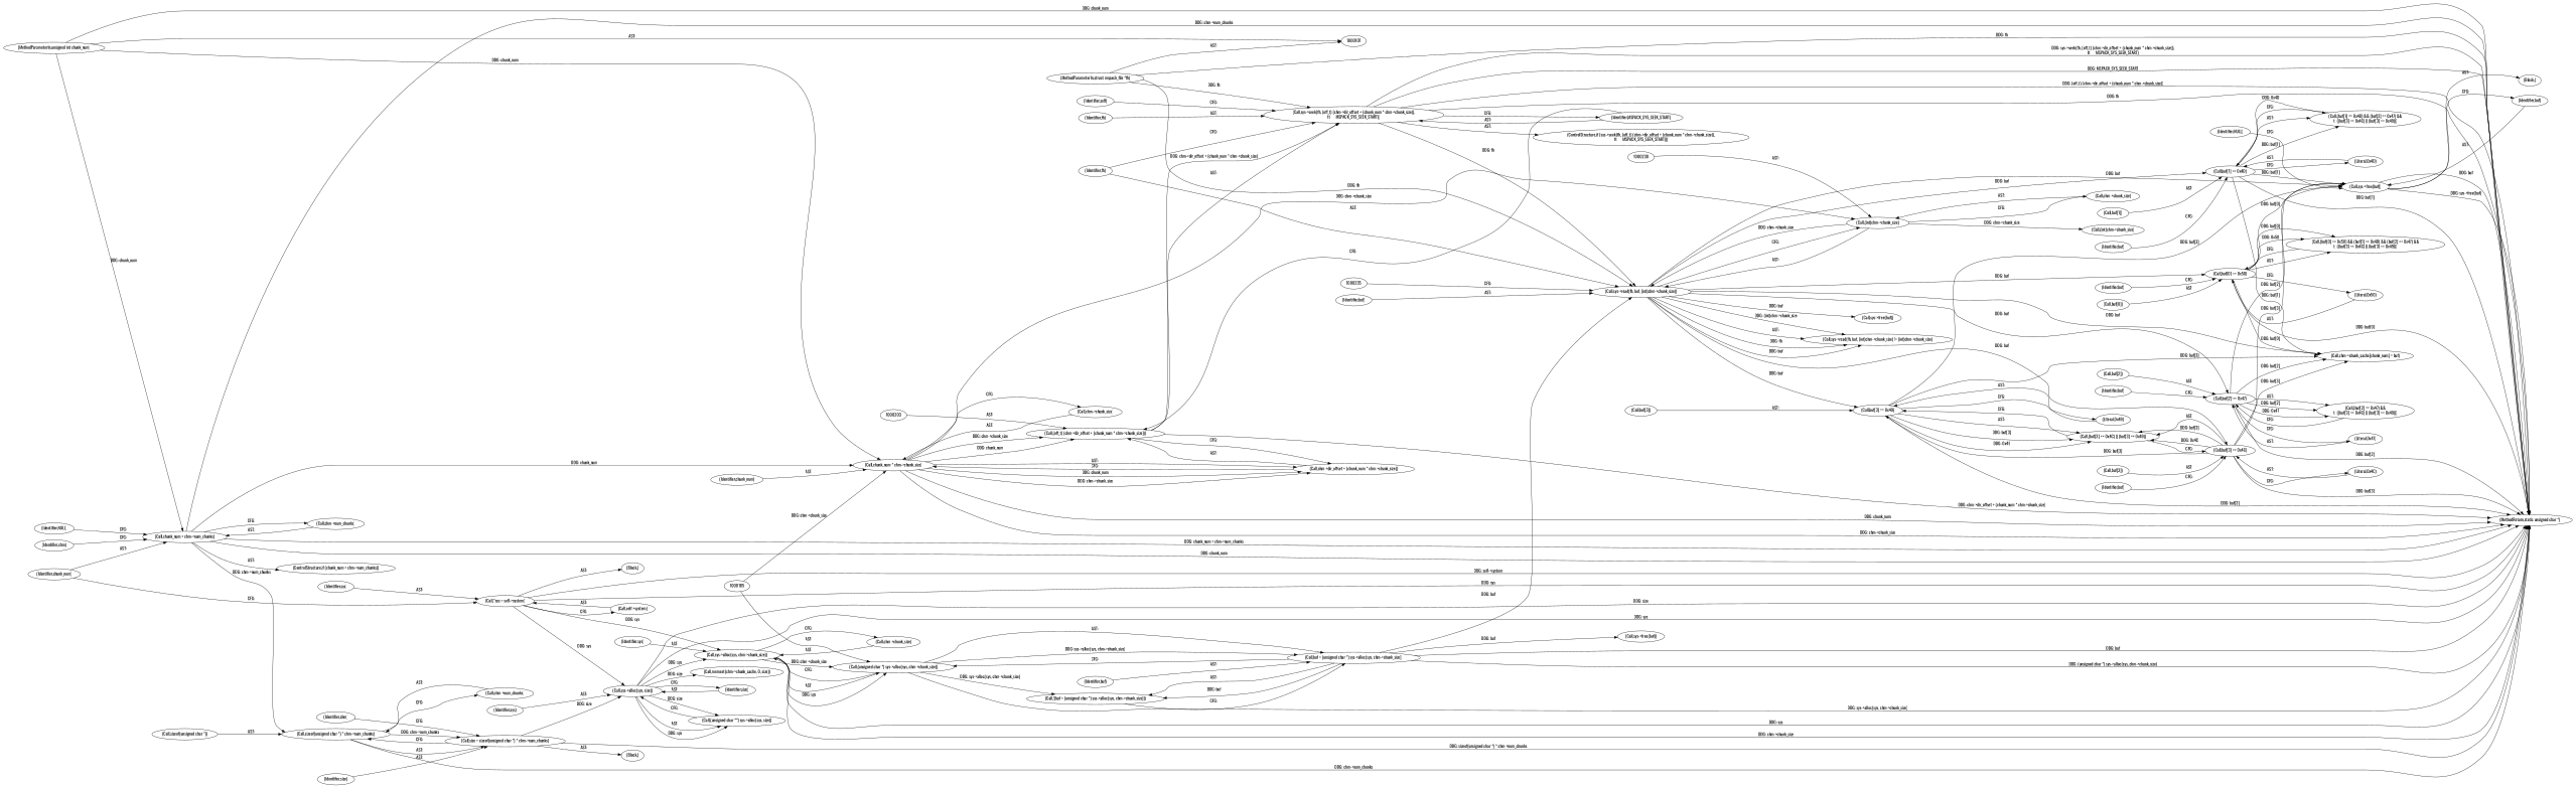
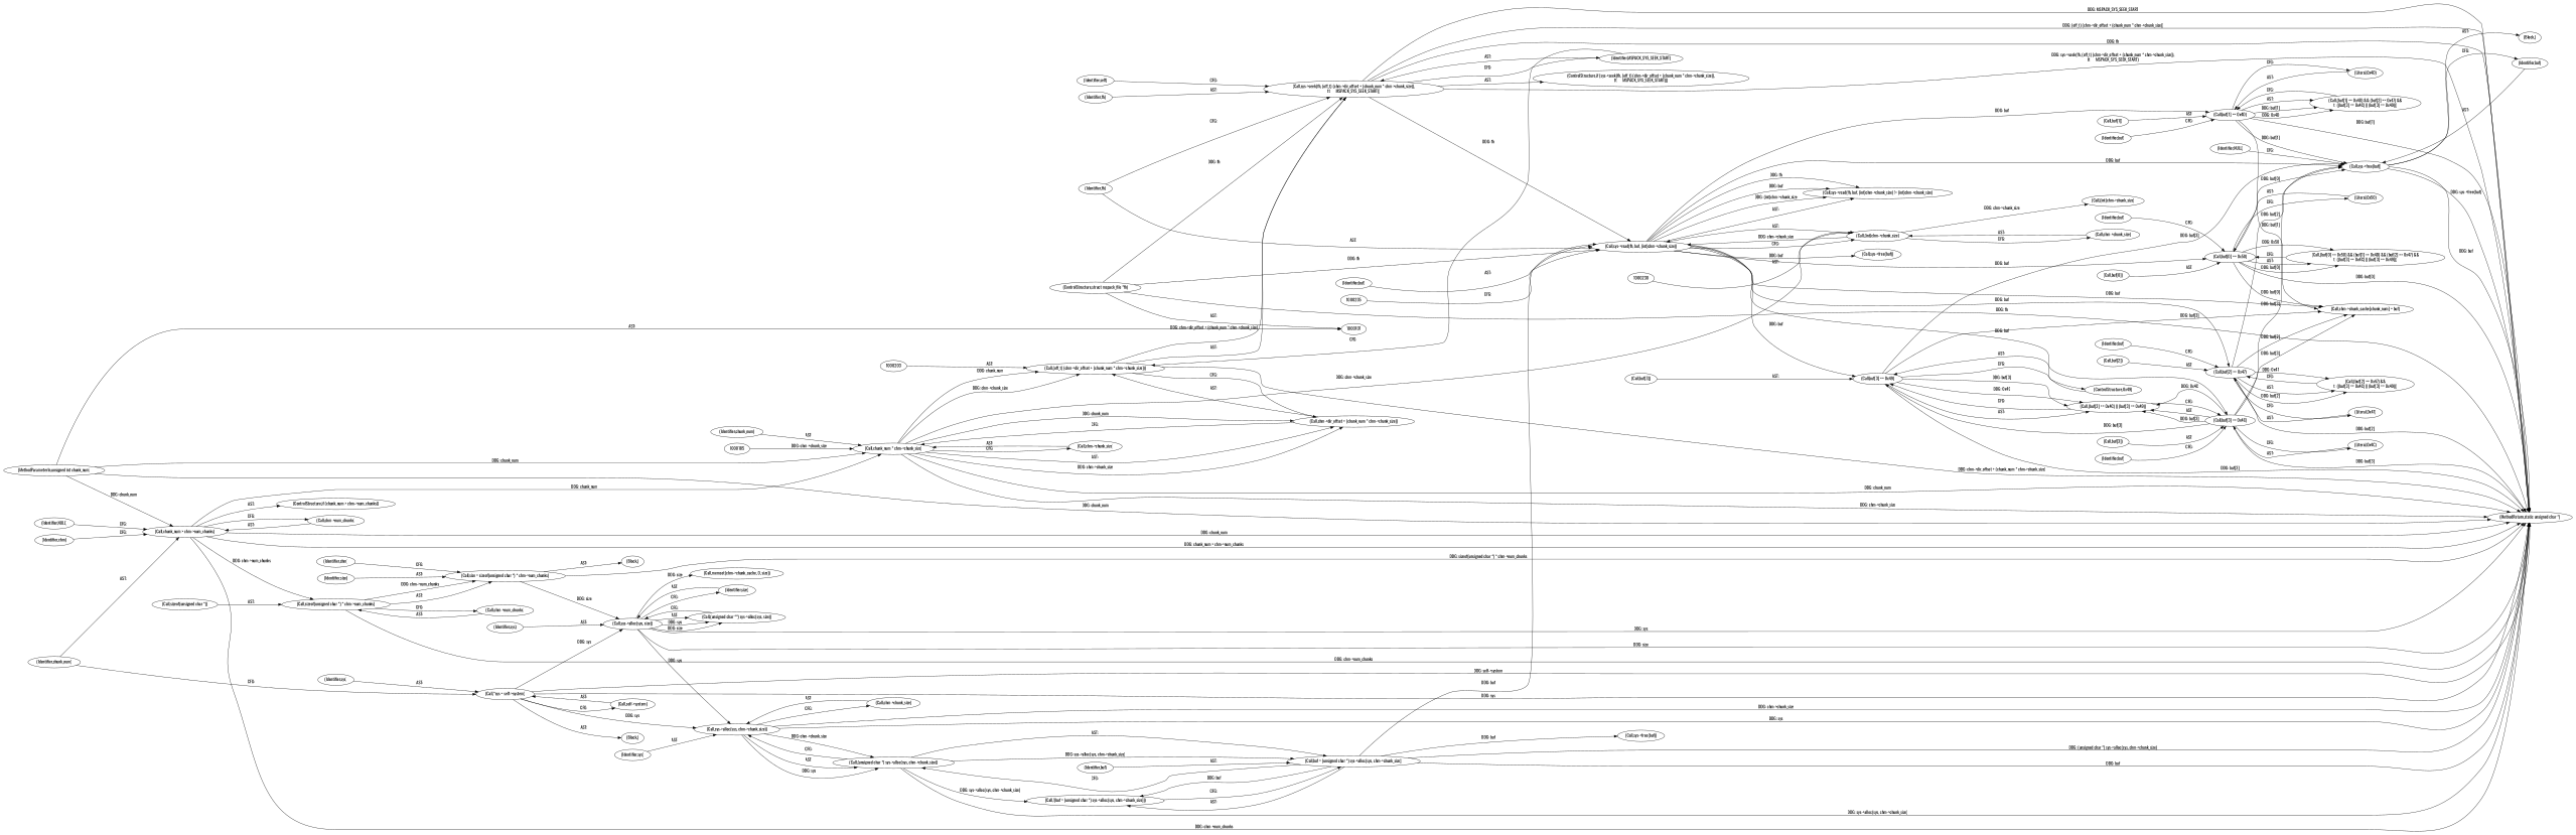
  digraph {
    fontname=Oswald
    rankdir=LR
    node [fontname=Oswald]
    edge [fontname=Oswald]
    n1 [label="(Call,sys->free(buf))"]
    n2 [label="(Identifier,buf)"]
    n3 [label="(Block,)"]
    n4 [label="(MethodReturn,static unsigned char *)"]
    n5 [label="(Call,buf[1] == 0x4D)"]
    n6 [label="(Call,(buf[1] == 0x4D) && (buf[2] == 0x47) &&\n\t  ((buf[3] == 0x4C) || (buf[3] == 0x49)))"]
    n7 [label="(Literal,0x4D)"]
    n8 [label="(Call,chm->chunk_cache[chunk_num] = buf)"]
    n9 [label="(Call,sys->read(fh, buf, (int)chm->chunk_size))"]
    n10 [label="(Call,(int)chm->chunk_size)"]
    n11 [label="(Call,buf[0] == 0x50)"]
    n12 [label="(Call,buf[2] == 0x47)"]
    n13 [label="(Call,buf[3] == 0x49)"]
    n14 [label="(Call,buf[3] == 0x4C)"]
    n15 [label="(Call,sys->free(buf))"]
    n16 [label="(Call,sys->read(fh, buf, (int)chm->chunk_size) != (int)chm->chunk_size)"]
    n17 [label="(Call,(int)chm->chunk_size)"]
    n18 [label="(Call,chm->chunk_size)"]
    n19 [label="(Literal,0x50)"]
    n20 [label="(Call,(buf[0] == 0x50) && (buf[1] == 0x4D) && (buf[2] == 0x47) &&\n\t  ((buf[3] == 0x4C) || (buf[3] == 0x49)))"]
    n21 [label="(Literal,0x47)"]
    n22 [label="(Call,(buf[2] == 0x47) &&\n\t  ((buf[3] == 0x4C) || (buf[3] == 0x49)))"]
    n23 [label="(Call,(buf[3] == 0x4C) || (buf[3] == 0x49))"]
-   n24 [label="(Literal,0x49)"]
+   n24 [label="(ControlStructure,0x49)"]
    n25 [label="(Literal,0x4C)"]
    n26 [label="(Call,sys->seek(fh, (off_t) (chm->dir_offset + (chunk_num * chm->chunk_size)),\n\t\t      MSPACK_SYS_SEEK_START))"]
    n27 [label="(Identifier,MSPACK_SYS_SEEK_START)"]
    n28 [label="(ControlStructure,if (sys->seek(fh, (off_t) (chm->dir_offset + (chunk_num * chm->chunk_size)),\n\t\t      MSPACK_SYS_SEEK_START)))"]
    n29 [label="(Call,(off_t) (chm->dir_offset + (chunk_num * chm->chunk_size)))"]
-   n30 [label="(MethodParameterIn,struct mspack_file *fh)"]
+   n30 [label="(ControlStructure,struct mspack_file *fh)"]
    1000107
    n32 [label="(Call,chm->dir_offset + (chunk_num * chm->chunk_size))"]
    n33 [label="(Call,chunk_num * chm->chunk_size)"]
    n34 [label="(Call,chm->chunk_size)"]
    n35 [label="(Call,chunk_num > chm->num_chunks)"]
    n36 [label="(Call,sizeof(unsigned char *) * chm->num_chunks)"]
    n37 [label="(ControlStructure,if (chunk_num > chm->num_chunks))"]
    n38 [label="(Call,chm->num_chunks)"]
    n39 [label="(Call,size = sizeof(unsigned char *) * chm->num_chunks)"]
    n40 [label="(Call,chm->num_chunks)"]
    n41 [label="(MethodParameterIn,unsigned int chunk_num)"]
    n42 [label="(Call,sys->alloc(sys, chm->chunk_size))"]
    n43 [label="(Call,(unsigned char *) sys->alloc(sys, chm->chunk_size))"]
    n44 [label="(Call,chm->chunk_size)"]
    n45 [label="(Call,buf = (unsigned char *) sys->alloc(sys, chm->chunk_size))"]
    n46 [label="(Call,!(buf = (unsigned char *) sys->alloc(sys, chm->chunk_size)))"]
    n47 [label="(Call,sys->alloc(sys, size))"]
    n48 [label="(Call,(unsigned char **) sys->alloc(sys, size))"]
    n49 [label="(Call,memset(chm->chunk_cache, 0, size))"]
    n50 [label="(Identifier,size)"]
    n51 [label="(Call,*sys = self->system)"]
    n52 [label="(Block,)"]
    n53 [label="(Call,self->system)"]
    n54 [label="(Block,)"]
    n55 [label="(Call,sys->free(buf))"]
    n56 [label="(Identifier,fh)"]
    n57 [label="(Identifier,buf)"]
    n58 [label="(Identifier,buf)"]
    n59 [label="(Call,sizeof(unsigned char *))"]
    n60 [label="(Identifier,fh)"]
    n61 [label="(Identifier,self)"]
    n62 [label="(Call,buf[0])"]
    n63 [label="(Identifier,chunk_num)"]
    n64 [label="(Call,buf[3])"]
    n65 [label="(Identifier,sys)"]
    n66 [label="(Identifier,buf)"]
    n67 [label="(Call,buf[1])"]
    n68 [label="(Identifier,chunk_num)"]
    n69 [label="(Identifier,sys)"]
    n70 [label="(Call,buf[2])"]
    n71 [label="(Identifier,chm)"]
    n72 [label="(Call,buf[3])"]
    n73 [label="(Identifier,buf)"]
    n74 [label="(Identifier,NULL)"]
    n75 [label="(Identifier,NULL)"]
    n76 [label="(Identifier,sys)"]
    n77 [label="(Identifier,buf)"]
    n78 [label="(Identifier,size)"]
    n79 [label="(Identifier,chm)"]
    n80 [label="(Identifier,buf)"]
    1000235
    1000203
    1000185
    1000230
    n1 -> n2 [label="CFG: "]
    n1 -> n3 [label="AST: "]
    n1 -> n4 [label="DDG: sys->free(buf)"]
    n1 -> n4 [label="DDG: buf"]
    n2 -> n1 [label="AST: "]
    n5 -> n1 [label="DDG: buf[1]"]
    n5 -> n4 [label="DDG: buf[1]"]
    n5 -> n6 [label="AST: "]
    n5 -> n6 [label="DDG: buf[1]"]
    n5 -> n6 [label="DDG: 0x4D"]
    n5 -> n7 [label="CFG: "]
    n5 -> n8 [label="DDG: buf[1]"]
    n6 -> n5 [label="CFG: "]
    n7 -> n5 [label="AST: "]
    n9 -> n1 [label="DDG: buf"]
    n9 -> n5 [label="DDG: buf"]
    n9 -> n8 [label="DDG: buf"]
    n9 -> n10 [label="CFG: "]
    n9 -> n11 [label="DDG: buf"]
    n9 -> n12 [label="DDG: buf"]
    n9 -> n13 [label="DDG: buf"]
    n9 -> n14 [label="DDG: buf"]
    n9 -> n15 [label="DDG: buf"]
    n9 -> n16 [label="AST: "]
    n9 -> n16 [label="DDG: fh"]
    n9 -> n16 [label="DDG: buf"]
    n9 -> n16 [label="DDG: (int)chm->chunk_size"]
    n10 -> n9 [label="AST: "]
    n10 -> n9 [label="DDG: chm->chunk_size"]
    n10 -> n17 [label="DDG: chm->chunk_size"]
    n10 -> n18 [label="CFG: "]
    n11 -> n1 [label="DDG: buf[0]"]
    n11 -> n4 [label="DDG: buf[0]"]
    n11 -> n8 [label="DDG: buf[0]"]
    n11 -> n19 [label="CFG: "]
    n11 -> n20 [label="AST: "]
    n11 -> n20 [label="DDG: buf[0]"]
    n11 -> n20 [label="DDG: 0x50"]
    n12 -> n1 [label="DDG: buf[2]"]
    n12 -> n4 [label="DDG: buf[2]"]
    n12 -> n8 [label="DDG: buf[2]"]
    n12 -> n21 [label="CFG: "]
    n12 -> n22 [label="AST: "]
    n12 -> n22 [label="DDG: buf[2]"]
    n12 -> n22 [label="DDG: 0x47"]
    n13 -> n1 [label="DDG: buf[3]"]
    n13 -> n4 [label="DDG: buf[3]"]
    n13 -> n8 [label="DDG: buf[3]"]
    n13 -> n23 [label="AST: "]
    n13 -> n23 [label="DDG: buf[3]"]
    n13 -> n23 [label="DDG: 0x49"]
    n13 -> n24 [label="CFG: "]
    n14 -> n1 [label="DDG: buf[3]"]
    n14 -> n4 [label="DDG: buf[3]"]
    n14 -> n8 [label="DDG: buf[3]"]
    n14 -> n13 [label="DDG: buf[3]"]
    n14 -> n23 [label="AST: "]
    n14 -> n23 [label="DDG: buf[3]"]
    n14 -> n23 [label="DDG: 0x4C"]
    n14 -> n25 [label="CFG: "]
    n18 -> n10 [label="AST: "]
    n19 -> n11 [label="AST: "]
    n20 -> n11 [label="CFG: "]
    n21 -> n12 [label="AST: "]
    n22 -> n12 [label="CFG: "]
    n23 -> n13 [label="CFG: "]
    n23 -> n14 [label="CFG: "]
    n24 -> n13 [label="AST: "]
    n25 -> n14 [label="AST: "]
    n26 -> n4 [label="DDG: fh"]
    n26 -> n4 [label="DDG: sys->seek(fh, (off_t) (chm->dir_offset + (chunk_num * chm->chunk_size)),\n\t\t      MSPACK_SYS_SEEK_START)"]
    n26 -> n4 [label="DDG: MSPACK_SYS_SEEK_START"]
    n26 -> n4 [label="DDG: (off_t) (chm->dir_offset + (chunk_num * chm->chunk_size))"]
    n26 -> n9 [label="DDG: fh"]
    n26 -> n27 [label="CFG: "]
    n26 -> n28 [label="AST: "]
    n27 -> n26 [label="AST: "]
    n27 -> n29 [label="CFG: "]
    n29 -> n4 [label="DDG: chm->dir_offset + (chunk_num * chm->chunk_size)"]
    n29 -> n26 [label="AST: "]
    n29 -> n26 [label="DDG: chm->dir_offset + (chunk_num * chm->chunk_size)"]
    n29 -> n32 [label="CFG: "]
    n30 -> n4 [label="DDG: fh"]
    n30 -> n9 [label="DDG: fh"]
    n30 -> n26 [label="DDG: fh"]
    n30 -> 1000107 [label="AST: "]
    n32 -> n29 [label="AST: "]
    n32 -> n33 [label="CFG: "]
    n33 -> n4 [label="DDG: chunk_num"]
    n33 -> n4 [label="DDG: chm->chunk_size"]
    n33 -> n10 [label="DDG: chm->chunk_size"]
    n33 -> n29 [label="DDG: chunk_num"]
    n33 -> n29 [label="DDG: chm->chunk_size"]
    n33 -> n32 [label="AST: "]
    n33 -> n32 [label="DDG: chunk_num"]
    n33 -> n32 [label="DDG: chm->chunk_size"]
    n33 -> n34 [label="CFG: "]
    n34 -> n33 [label="AST: "]
    n35 -> n4 [label="DDG: chm->num_chunks"]
    n35 -> n4 [label="DDG: chunk_num > chm->num_chunks"]
    n35 -> n4 [label="DDG: chunk_num"]
    n35 -> n33 [label="DDG: chunk_num"]
    n35 -> n36 [label="DDG: chm->num_chunks"]
    n35 -> n37 [label="AST: "]
    n35 -> n38 [label="CFG: "]
    n36 -> n4 [label="DDG: chm->num_chunks"]
    n36 -> n39 [label="AST: "]
    n36 -> n39 [label="DDG: chm->num_chunks"]
    n36 -> n40 [label="CFG: "]
    n38 -> n35 [label="AST: "]
    n39 -> n4 [label="DDG: sizeof(unsigned char *) * chm->num_chunks"]
-   n39 -> n36 [label="CFG: "]
    n39 -> n47 [label="DDG: size"]
    n39 -> n54 [label="AST: "]
    n40 -> n36 [label="AST: "]
    n41 -> n4 [label="DDG: chunk_num"]
    n41 -> 1000107 [label="AST: "]
    n41 -> n33 [label="DDG: chunk_num"]
    n41 -> n35 [label="DDG: chunk_num"]
    n42 -> n4 [label="DDG: chm->chunk_size"]
    n42 -> n4 [label="DDG: sys"]
    n42 -> n43 [label="AST: "]
    n42 -> n43 [label="DDG: sys"]
    n42 -> n43 [label="DDG: chm->chunk_size"]
    n42 -> n44 [label="CFG: "]
    n43 -> n4 [label="DDG: sys->alloc(sys, chm->chunk_size)"]
    n43 -> n42 [label="CFG: "]
    n43 -> n45 [label="AST: "]
    n43 -> n45 [label="DDG: sys->alloc(sys, chm->chunk_size)"]
    n43 -> n46 [label="DDG: sys->alloc(sys, chm->chunk_size)"]
    n44 -> n42 [label="AST: "]
    n45 -> n4 [label="DDG: (unsigned char *) sys->alloc(sys, chm->chunk_size)"]
    n45 -> n4 [label="DDG: buf"]
    n45 -> n9 [label="DDG: buf"]
    n45 -> n43 [label="CFG: "]
    n45 -> n46 [label="AST: "]
    n45 -> n46 [label="DDG: buf"]
    n45 -> n55 [label="DDG: buf"]
    n46 -> n45 [label="CFG: "]
    n47 -> n4 [label="DDG: size"]
    n47 -> n4 [label="DDG: sys"]
    n47 -> n42 [label="DDG: sys"]
    n47 -> n48 [label="AST: "]
    n47 -> n48 [label="DDG: sys"]
    n47 -> n48 [label="DDG: size"]
    n47 -> n49 [label="DDG: size"]
    n47 -> n50 [label="CFG: "]
    n48 -> n47 [label="CFG: "]
    n50 -> n47 [label="AST: "]
    n51 -> n4 [label="DDG: sys"]
    n51 -> n4 [label="DDG: self->system"]
    n51 -> n42 [label="DDG: sys"]
    n51 -> n47 [label="DDG: sys"]
    n51 -> n52 [label="AST: "]
    n51 -> n53 [label="CFG: "]
    n53 -> n51 [label="AST: "]
    n56 -> n26 [label="AST: "]
    n57 -> n11 [label="CFG: "]
    n58 -> n9 [label="AST: "]
    n59 -> n36 [label="AST: "]
    n60 -> n9 [label="AST: "]
    n60 -> n26 [label="CFG: "]
    n61 -> n26 [label="CFG: "]
    n62 -> n11 [label="AST: "]
    n63 -> n35 [label="AST: "]
    n63 -> n51 [label="CFG: "]
    n64 -> n14 [label="AST: "]
    n65 -> n47 [label="AST: "]
    n66 -> n14 [label="CFG: "]
    n67 -> n5 [label="AST: "]
    n68 -> n33 [label="AST: "]
    n69 -> n42 [label="AST: "]
    n70 -> n12 [label="AST: "]
    n71 -> n35 [label="CFG: "]
    n72 -> n13 [label="AST: "]
    n73 -> n12 [label="CFG: "]
    n74 -> n1 [label="CFG: "]
    n75 -> n35 [label="CFG: "]
    n76 -> n51 [label="AST: "]
    n77 -> n5 [label="CFG: "]
    n78 -> n39 [label="AST: "]
    n79 -> n39 [label="CFG: "]
    n80 -> n45 [label="AST: "]
    1000235 -> n9 [label="CFG: "]
    1000203 -> n29 [label="AST: "]
    1000185 -> n33 [label="DDG: chm->chunk_size"]
-   1000185 -> n43 [label="AST: "]
    1000230 -> n10 [label="AST: "]
  }
